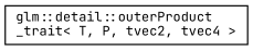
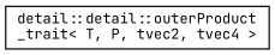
  digraph {
    rankdir=LR
    fontname="JetBrains Mono"
-   n1 [color=black fillcolor=white fontname="JetBrains Mono" fontsize=10 height=0.2 label="glm::detail::outerProduct\l_trait\< T, P, tvec2, tvec4 \>" shape=record style=filled width=0.4]
+   n1 [color=black fillcolor=white fontname="JetBrains Mono" fontsize=10 height=0.2 label="detail::detail::outerProduct\l_trait\< T, P, tvec2, tvec4 \>" shape=record style=filled width=0.4]
  }
